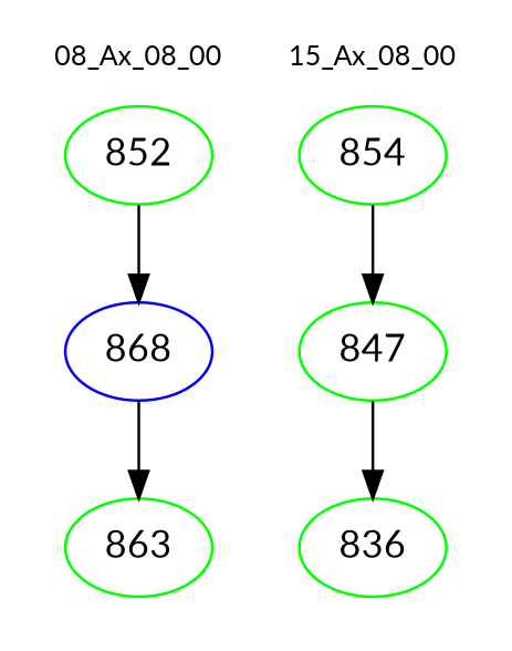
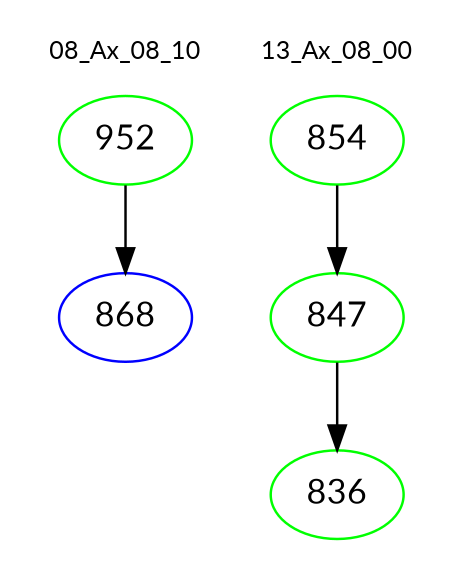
  digraph {
    fontname=Lato
    node [color=green fontname=Lato]
    edge [color=black fontname=Lato]
-   n1 [label=852]
+   n1 [label=952]
    n2 [color=blue label=868]
-   n3 [label=863]
    n4 [label=854]
    n5 [label=847]
    n6 [label=836]
    subgraph cluster_1 {
      color=white
      fontsize=10
-     label="08_Ax_08_00"
+     label="08_Ax_08_10"
      n1
      n2
-     n3
    }
    subgraph cluster_2 {
      color=white
      fontsize=10
-     label="15_Ax_08_00"
+     label="13_Ax_08_00"
      n4
      n5
      n6
    }
    n1 -> n2
-   n2 -> n3
    n4 -> n5
    n5 -> n6
  }
